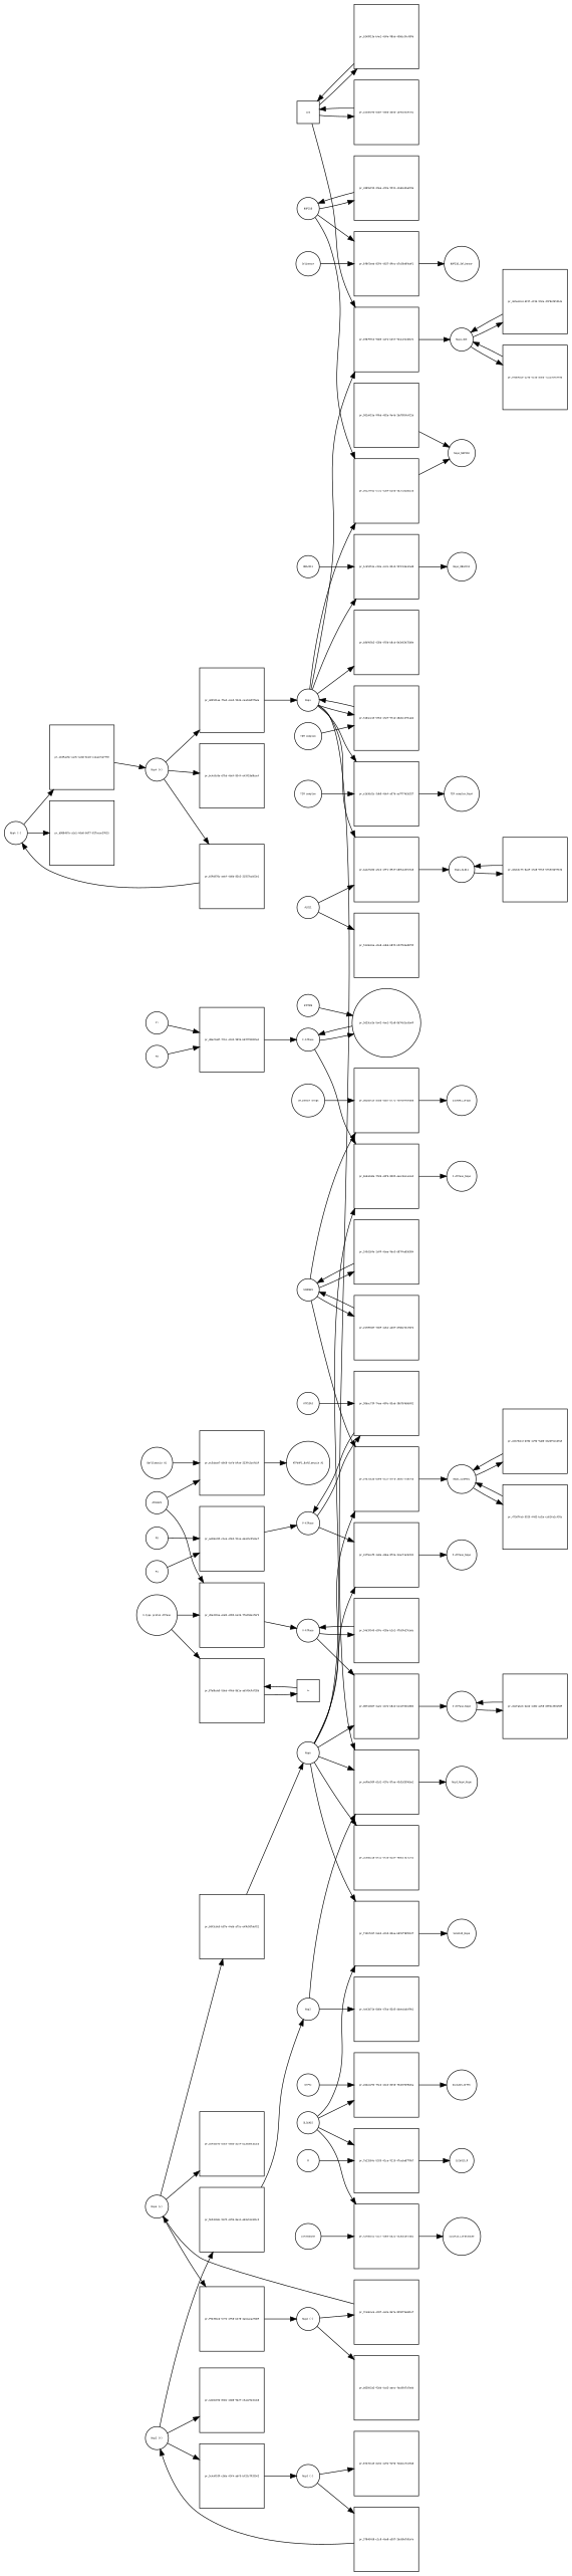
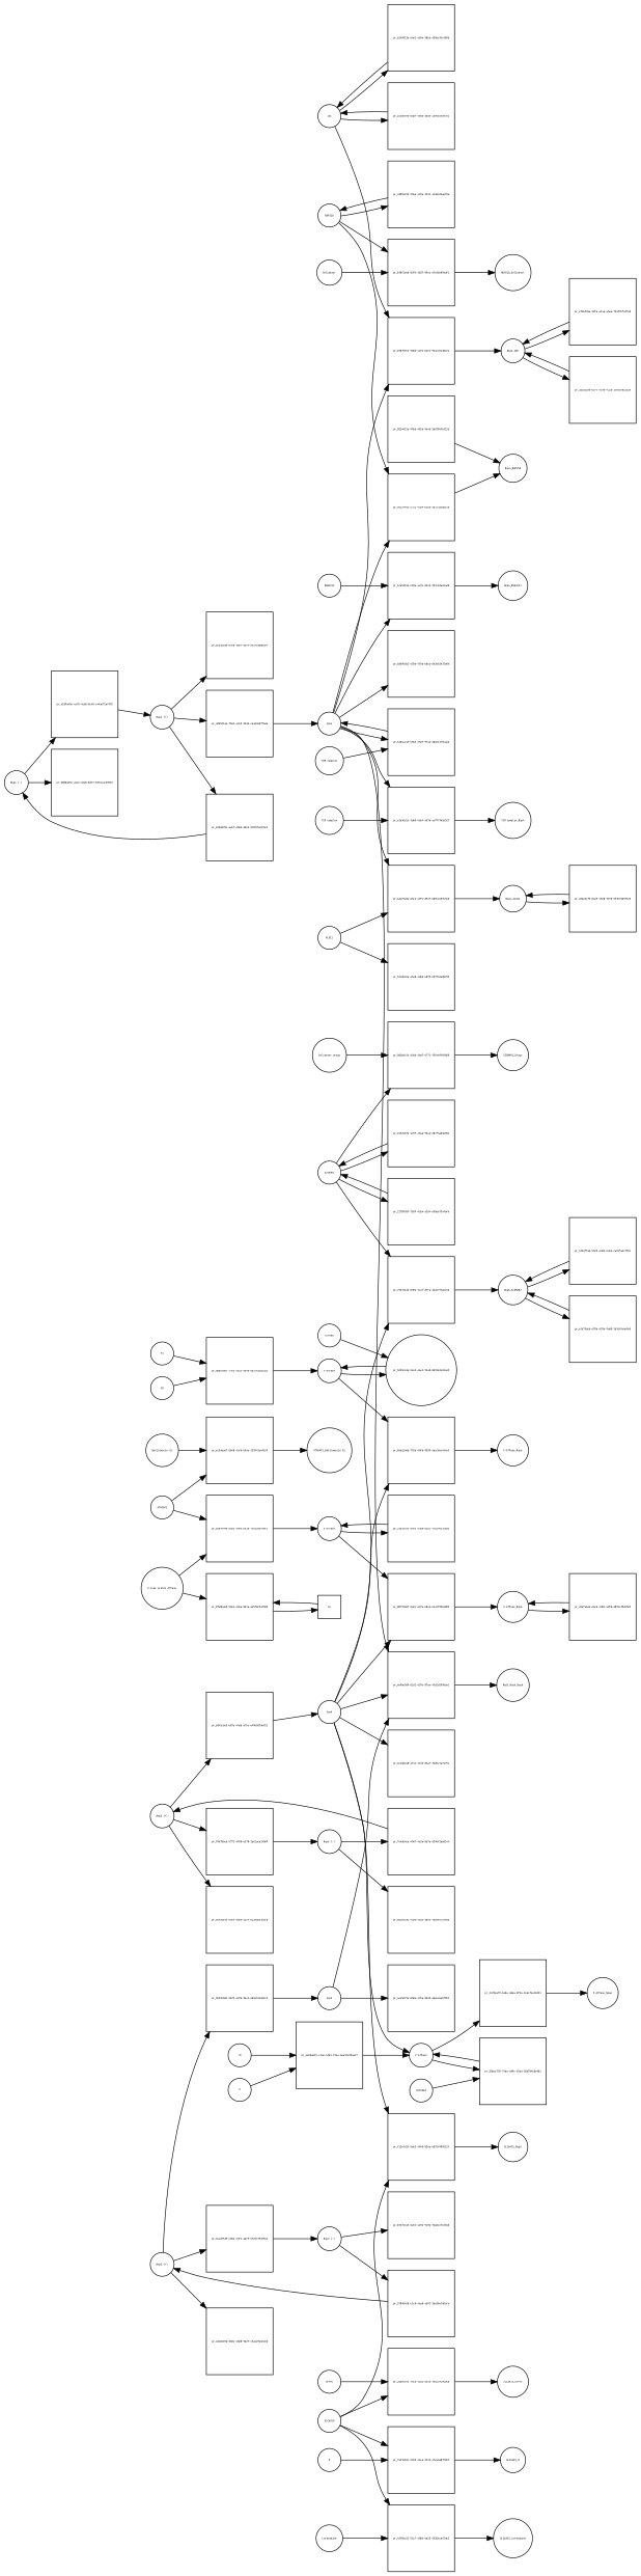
  strict digraph {
    fontname="JetBrains Mono"
    rankdir=LR
    node [bipartite=1 cls=process fontname="JetBrains Mono" fontsize=4 shape=square]
    edge [fontname="JetBrains Mono" interaction_type=consumption]
    n1 [annotation=urn_miriam_pubmed_32353859 bipartite=0 cls="nucleic acid feature" label="Nsp4 (-)" shape=circle]
    n2 [label="pr_c109a456-ca76-4e68-8c48-c44ae71eff92"]
    n3 [label="pr_d000487a-a1e1-40e8-8d77-827cece29515"]
    n4 [annotation=urn_miriam_pubmed_32353859 bipartite=0 cls="nucleic acid feature" label="Nsp4 (+)" shape=circle]
    n5 [label="pr_dd2531ae-f5a3-4c65-92db-cea3da99f6da"]
    n6 [label="pr_6c4c8c8e-d7bb-466f-834f-e43f18e8bcef"]
    n7 [label="pr_6596870c-aebf-4b8b-83b3-21557bcb53e1"]
    n8 [annotation="urn_miriam_ncbiprotein_BCD58761|urn_miriam_taxonomy_2697049" bipartite=0 cls=macromolecule label=Nsp4 shape=circle]
    n9 [label="pr_686965b3-438d-492d-b8cb-0e3e83e72b8e"]
    n10 [label="pr_690799c3-9b85-4efe-b257-921ce5130671"]
    n11 [label="pr_0412ff03-5721-4209-b3ea-4d373d2b015d"]
    n12 [label="pr_1cb53514-c18e-4c2c-8242-927cb26424d8"]
    n13 [label="pr_ba127e02-a5c2-49fc-893f-b8fbee5fe540"]
    n14 [label="pr_e163dd1c-3db0-46bf-a57d-ac977f626327"]
    n15 [label="pr_ee9be509-d1d1-429c-87aa-43d2d259dba1"]
    n16 [label="pr_5104ce15-5963-452f-974b-6826c179ca6b"]
    n17 [bipartite=0 cls=complex label=Nsp4_IDE shape=circle]
    n18 [annotation=urn_miriam_pubmed_14517331 bipartite=0 cls=complex label=Nsp4_NUP210 shape=circle]
    n19 [annotation="urn_miriam_pubmed_25997101|urn_miriam_pubmed_32353859" bipartite=0 cls=complex label=Nsp4_DNAJC11 shape=circle]
    n20 [annotation=urn_miriam_pubmed_20080937 bipartite=0 cls=complex label=Nsp4_ALG11 shape=circle]
    n21 [annotation=urn_miriam_pubmed_32353859 bipartite=0 cls=complex label="TIM complex_Nsp4" shape=circle]
    n22 [annotation="urn_miriam_pubmed_32353859|urn_miriam_pubmed_29128390|urn_miriam_doi_10.1016%2Fj.virol.2017.07.019|urn_miriam_taxonomy_694009" bipartite=0 cls=complex label=Nsp3_Nsp4_Nsp6 shape=circle]
    n23 [label="pr_263ac2ed-b197-419d-932a-33f0a7d531d4"]
    n24 [label="pr_efbb9d1e-22fa-414a-a5ea-73137bf6ffe0"]
-   n25 [annotation="urn_miriam_uniprot_P14735|urn_miriam_pubmed_32353859|urn_miriam_doi_10.1210%2Fmend-4-8-1125|urn_miriam_taxonomy_10116" bipartite=0 cls=macromolecule label=IDE]
+   n25 [annotation="urn_miriam_uniprot_P14735|urn_miriam_pubmed_32353859|urn_miriam_doi_10.1210%2Fmend-4-8-1125|urn_miriam_taxonomy_10116" bipartite=0 cls=macromolecule label=IDE shape=circle]
    n26 [label="pr_1050e0f0-ddaf-488b-a68b-1a96ce5a9783"]
    n27 [label="pr_b240913e-b4e1-4b9e-98b6-458dc3fcf89b"]
    n28 [annotation="urn_miriam_uniprot_Q8TEM1|urn_miriam_pubmed_14517331" bipartite=0 cls=macromolecule label=NUP210 shape=circle]
    n29 [label="pr_8f8f2eeb-8394-4837-89ec-d7e38e89adf1"]
    n30 [label="pr_c009a912-2366-439e-9931-41a0a12ad7d6"]
    n31 [annotation=urn_miriam_pubmed_32353859 bipartite=0 cls=complex label=NUP210_Selinexor shape=circle]
    n32 [label="pr_501d415a-99bd-482a-9e4b-2dd785f6f216"]
    n33 [annotation="urn_miriam_uniprot_Q9NVH1|urn_miriam_pubmed_32353859|urn_miriam_pubmed_25997101" bipartite=0 cls=macromolecule label=DNAJC11 shape=circle]
    n34 [label="pr_d3e63cf5-0a49-45e8-9945-591576b9f67b"]
    n35 [annotation="urn_miriam_uniprot_Q2TAA5|urn_miriam_pubmed_20080937" bipartite=0 cls=macromolecule label=ALG11 shape=circle]
    n36 [label="pr_51c0e2ea-4168-4dbd-b899-b52fb2ed8739"]
    n37 [annotation=urn_miriam_pubmed_32353859 bipartite=0 cls="nucleic acid feature" label="Nsp6 (-)" shape=circle]
    n38 [label="pr_7c46b4c6-49d7-4e2e-867a-839df2a6814f"]
    n39 [label="pr_b03843a2-92d6-4cd3-aaec-fac8847a7ed6"]
    n40 [annotation=urn_miriam_pubmed_32353859 bipartite=0 cls="nucleic acid feature" label="Nsp6 (+)" shape=circle]
    n41 [label="pr_b8f2c6b5-b87e-44dd-a75c-e49b507de921"]
    n42 [label="pr_cb95dbf5-6564-4ed6-a159-b328de4103c0"]
    n43 [label="pr_99678bcd-5772-4958-b378-2a61aca2fb89"]
    n44 [annotation="urn_miriam_taxonomy_2697049|urn_miriam_pubmed_32353859" bipartite=0 cls=macromolecule label=Nsp6 shape=circle]
    n45 [label="pr_3c460318-6f11-4f36-81af-fe85c7a7175c"]
    n46 [label="pr_8eda2dde-752d-40fd-8289-6acc8ec44c63"]
    n47 [label="pr_2475eaf9-1e0e-406a-8f26-2c6cf4e1b331"]
    n48 [label="pr_c9672636-0d9e-4c17-87fa-3ed4777de74b"]
    n49 [label="pr_0071206f-2a2c-4b7e-b8e6-b44293361883"]
    n50 [label="pr_f12bfd1f-5eb2-4945-836a-b091f989512f"]
    n51 [bipartite=0 cls=complex label="F-ATPase_Nsp6" shape=circle]
    n52 [bipartite=0 cls=complex label="P-ATPase_Nsp6" shape=circle]
    n53 [annotation=urn_miriam_pubmed_10406945 bipartite=0 cls=complex label=Nsp6_SIGMAR1 shape=circle]
    n54 [annotation=urn_miriam_uniprot_Q15904 bipartite=0 cls=complex label="V-ATPase_Nsp6" shape=circle]
    n55 [annotation=urn_miriam_pubmed_32353859 bipartite=0 cls=complex label=SLC6A15_Nsp6 shape=circle]
    n56 [annotation=urn_miriam_uniprot_O75964 bipartite=0 cls=complex label="F-ATPase" shape=circle]
    n57 [label="pr_3d23ce2e-5e42-4ee1-91a8-0b7462cc8a49" shape=circle]
    n58 [bipartite=0 cls=complex label="P-ATPase" shape=circle]
    n59 [label="pr_30dcc739-74ae-489c-83ad-38678fb0df01"]
    n60 [label="pr_e2675dcd-d78b-429d-9a00-2626f5c669a5"]
    n61 [label="pr_473d7fab-5525-4402-bd1e-ca51fa1cf35c"]
    n62 [annotation="urn_miriam_uniprot_Q99720|urn_miriam_doi_10.1074%2Fjbc.272.43.27107|urn_miriam_pubmed_32353859|urn_miriam_pubmed_10406945" bipartite=0 cls=macromolecule label=SIGMAR1 shape=circle]
    n63 [label="pr_0d26d414-a5db-4ba7-b771-f5feb9f69b88"]
    n64 [label="pr_245d169e-1e99-4baa-96e3-d87f4a036504"]
    n65 [label="pr_2170930f-7039-42b4-a20f-df8de734fbf6"]
    n66 [annotation=urn_miriam_pubmed_32353859 bipartite=0 cls=complex label=SIGMAR1_Drugs shape=circle]
    n67 [label="pr_d1efa6e6-6eeb-4d01-a258-d893c3504509"]
    n68 [annotation=urn_miriam_uniprot_Q15904 bipartite=0 cls=complex label="V-ATPase" shape=circle]
    n69 [label="pr_34619545-659c-420e-b161-f7b39e27c6dc"]
    n70 [bipartite=0 cls=complex label="TIM complex" shape=circle]
    n71 [annotation=urn_miriam_pubmed_32353859 bipartite=0 cls="nucleic acid feature" label="Nsp3 (-)" shape=circle]
    n72 [label="pr_37840458-c1c8-46a8-a307-2bc88e7d5cfe"]
    n73 [label="pr_87372415-d231-4e9e-949d-f4bdccfc29a0"]
    n74 [annotation=urn_miriam_pubmed_32353859 bipartite=0 cls="nucleic acid feature" label="Nsp3 (+)" shape=circle]
    n75 [label="pr_3c4a9539-c0de-43f4-abf5-bf23c7933542"]
    n76 [label="pr_5b945b0c-9679-429d-8a41-6d2a31c2d1c3"]
    n77 [label="pr_4d10407d-8304-40d8-9d2f-c5a1e9e45cb0"]
    n78 [annotation="urn_miriam_taxonomy_2697049|urn_miriam_pubmed_32353859" bipartite=0 cls=macromolecule label=Nsp3 shape=circle]
    n79 [label="pr_4e43d71e-0b8e-47ba-82d5-66eecb6bf9b1"]
    n80 [annotation=urn_miriam_pubmed_32353859 bipartite=0 cls="simple chemical" label=Selinexor shape=circle]
    n81 [annotation="urn_miriam_pubmed_32353859|urn_miriam_uniprot_Q8IY34" bipartite=0 cls=macromolecule label=SLC6A15 shape=circle]
    n82 [label="pr_2d6e4293-f5c6-41b3-8350-f5d33929026a"]
    n83 [label="pr_7a11584c-5335-41ca-9115-47caba8779b7"]
    n84 [label="pr_42f86c51-51c7-4084-ba23-4520ccb47ab3"]
    n85 [annotation=urn_miriam_pubmed_32353859 bipartite=0 cls=complex label=SLC6A15_Orf9c shape=circle]
    n86 [annotation=urn_miriam_pubmed_32353859 bipartite=0 cls=complex label=SLC6A15_M shape=circle]
    n87 [bipartite=0 cls=complex label=SLC6A15_Loratadine shape=circle]
    n88 [annotation=urn_miriam_taxonomy_2697049 bipartite=0 cls=macromolecule label=Orf9c shape=circle]
    n89 [annotation=urn_miriam_taxonomy_2697049 bipartite=0 cls=macromolecule label=M shape=circle]
    n90 [annotation=urn_miriam_pubmed_123134323 bipartite=0 cls="simple chemical" label=Loratadine shape=circle]
    n91 [annotation="urn_miriam_uniprot_Q15904|urn_miriam_pubmed_27231034" bipartite=0 cls=macromolecule label=ATP6AP1 shape=circle]
    n92 [label="pr_ec5daae7-d848-4cfd-b9ae-223942c6fb19"]
    n93 [label="pr_d5e499ee-6402-4985-b42d-7f633044f6f2"]
    n94 [bipartite=0 cls=complex label="ATP6AP1_Bafilomycin A1" shape=circle]
    n95 [bipartite=0 cls="simple chemical" label="Bafilomycin A1" shape=circle]
    n96 [bipartite=0 cls="simple chemical" label="Selinexor drugs" shape=circle]
    n97 [bipartite=0 cls=complex label="TOM complex" shape=circle]
    n98 [annotation=urn_miriam_uniprot_Q9H7F0 bipartite=0 cls=macromolecule label=ATP13A3 shape=circle]
    n99 [bipartite=0 cls=complex label=P1 shape=circle]
    n100 [label="pr_a610ed19-c1e6-43b3-914e-66a13c3546c7"]
    n101 [bipartite=0 cls=complex label=P0 shape=circle]
    n102 [annotation="urn_miriam_obo.chebi_CHEBI%3A15378" bipartite=0 cls="simple chemical" label="H+"]
    n103 [label="pr_87a0bda5-5bb6-4966-8d1a-a65f0c9a720b"]
    n104 [annotation="urn_miriam_obo.go_GO%3A0046611" bipartite=0 cls=complex label="V-type proton ATPase" shape=circle]
    n105 [annotation=urn_miriam_uniprot_O75964 bipartite=0 cls=macromolecule label=ATP5MG shape=circle]
    n106 [bipartite=0 cls=complex label=F1 shape=circle]
    n107 [label="pr_d0ec9a07-77ec-4b13-909b-bd37f01823a1"]
    n108 [bipartite=0 cls=complex label=F0 shape=circle]
    n1 -> n2
    n1 -> n3
    n2 -> n4 [interaction_type=production]
    n4 -> n5
    n4 -> n6
    n4 -> n7
    n5 -> n8 [interaction_type=production]
    n7 -> n1 [interaction_type=production]
    n8 -> n9
    n8 -> n10
    n8 -> n11
    n8 -> n12
    n8 -> n13
    n8 -> n14
    n8 -> n15
    n8 -> n16
    n10 -> n17 [interaction_type=production]
    n11 -> n18 [interaction_type=production]
    n12 -> n19 [interaction_type=production]
    n13 -> n20 [interaction_type=production]
    n14 -> n21 [interaction_type=production]
    n15 -> n22 [interaction_type=production]
    n16 -> n8 [interaction_type=production]
    n17 -> n23
    n17 -> n24
    n20 -> n34
    n23 -> n17 [interaction_type=production]
    n24 -> n17 [interaction_type=production]
    n25 -> n10
    n25 -> n26
    n25 -> n27
    n26 -> n25 [interaction_type=production]
    n27 -> n25 [interaction_type=production]
    n28 -> n11
    n28 -> n29
    n28 -> n30
    n29 -> n31 [interaction_type=production]
    n30 -> n28 [interaction_type=production]
    n32 -> n18 [interaction_type=production]
    n33 -> n12
    n34 -> n20 [interaction_type=production]
    n35 -> n13
    n35 -> n36
    n37 -> n38
    n37 -> n39
    n38 -> n40 [interaction_type=production]
    n40 -> n41
    n40 -> n42
    n40 -> n43
    n41 -> n44 [interaction_type=production]
    n43 -> n37 [interaction_type=production]
    n44 -> n15
    n44 -> n45
    n44 -> n46
-   n44 -> n47
+   n44 -> n58
    n44 -> n48
    n44 -> n49
    n44 -> n50
    n46 -> n51 [interaction_type=production]
    n47 -> n52 [interaction_type=production]
    n48 -> n53 [interaction_type=production]
    n49 -> n54 [interaction_type=production]
    n50 -> n55 [interaction_type=production]
    n53 -> n60
    n53 -> n61
    n54 -> n67
    n56 -> n46
    n56 -> n57
    n57 -> n56 [interaction_type=production]
    n58 -> n47
    n58 -> n59
    n59 -> n58 [interaction_type=production]
    n60 -> n53 [interaction_type=production]
    n61 -> n53 [interaction_type=production]
    n62 -> n48
    n62 -> n63
    n62 -> n64
    n62 -> n65
    n63 -> n66 [interaction_type=production]
    n64 -> n62 [interaction_type=production]
    n65 -> n62 [interaction_type=production]
    n67 -> n54 [interaction_type=production]
    n68 -> n49
    n68 -> n69
    n69 -> n68 [interaction_type=production]
    n70 -> n14
    n71 -> n72
    n71 -> n73
    n72 -> n74 [interaction_type=production]
    n74 -> n75
    n74 -> n76
    n74 -> n77
    n75 -> n71 [interaction_type=production]
    n76 -> n78 [interaction_type=production]
    n78 -> n15
    n78 -> n79
    n80 -> n29
    n81 -> n50
    n81 -> n82
    n81 -> n83
    n81 -> n84
    n82 -> n85 [interaction_type=production]
    n83 -> n86 [interaction_type=production]
    n84 -> n87 [interaction_type=production]
    n88 -> n82
    n89 -> n83
    n90 -> n84
    n91 -> n92
    n91 -> n93
    n92 -> n94 [interaction_type=production]
    n93 -> n68 [interaction_type=production]
    n95 -> n92
    n96 -> n63
    n97 -> n16 [annotation="urn_miriam_pubmed_32353859|urn_miriam_taxonomy_2697049" interaction_type=stimulation]
    n98 -> n59
    n99 -> n100
    n100 -> n58 [interaction_type=production]
    n101 -> n100
    n102 -> n103
    n103 -> n102 [interaction_type=production]
    n104 -> n93
    n104 -> n103 [annotation=urn_miriam_pubmed_22335796 interaction_type=catalysis]
    n105 -> n57
    n106 -> n107
    n107 -> n56 [interaction_type=production]
    n108 -> n107
  }
